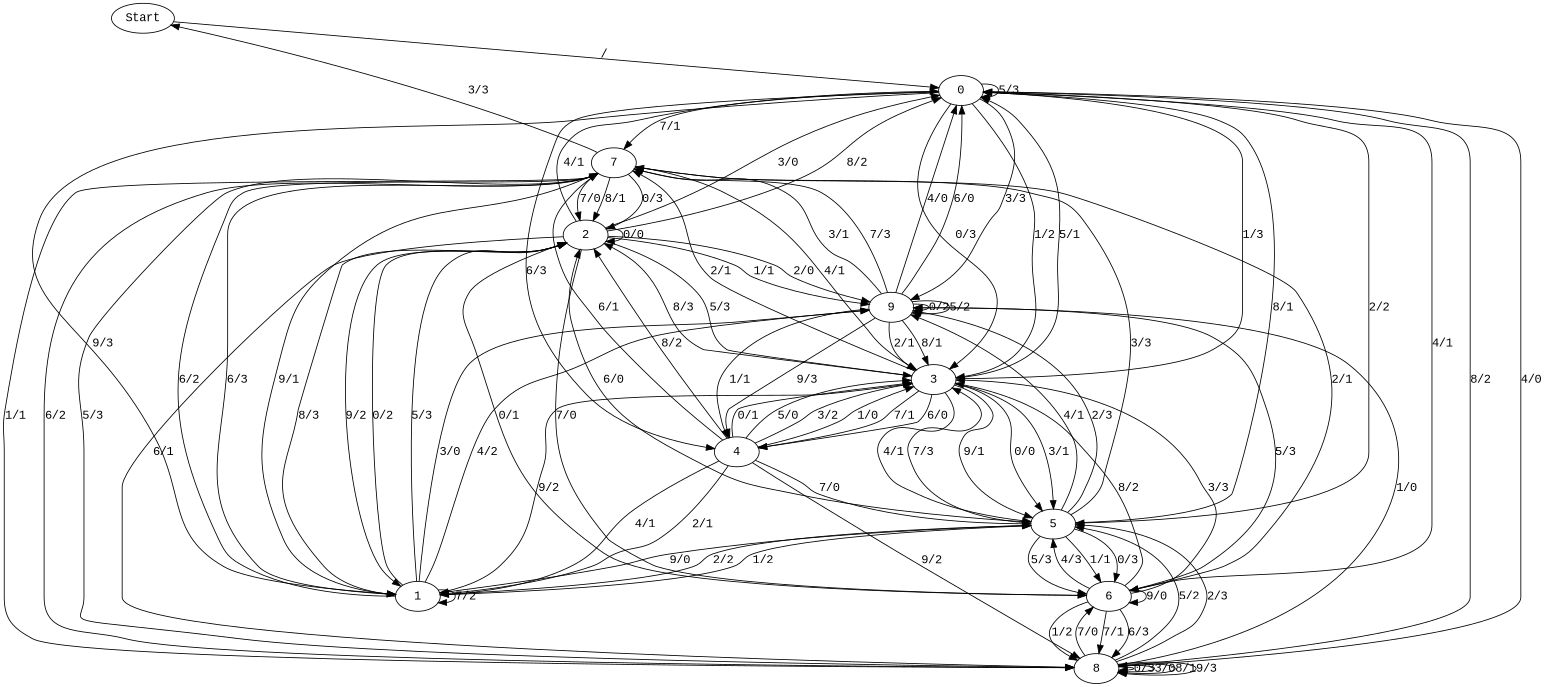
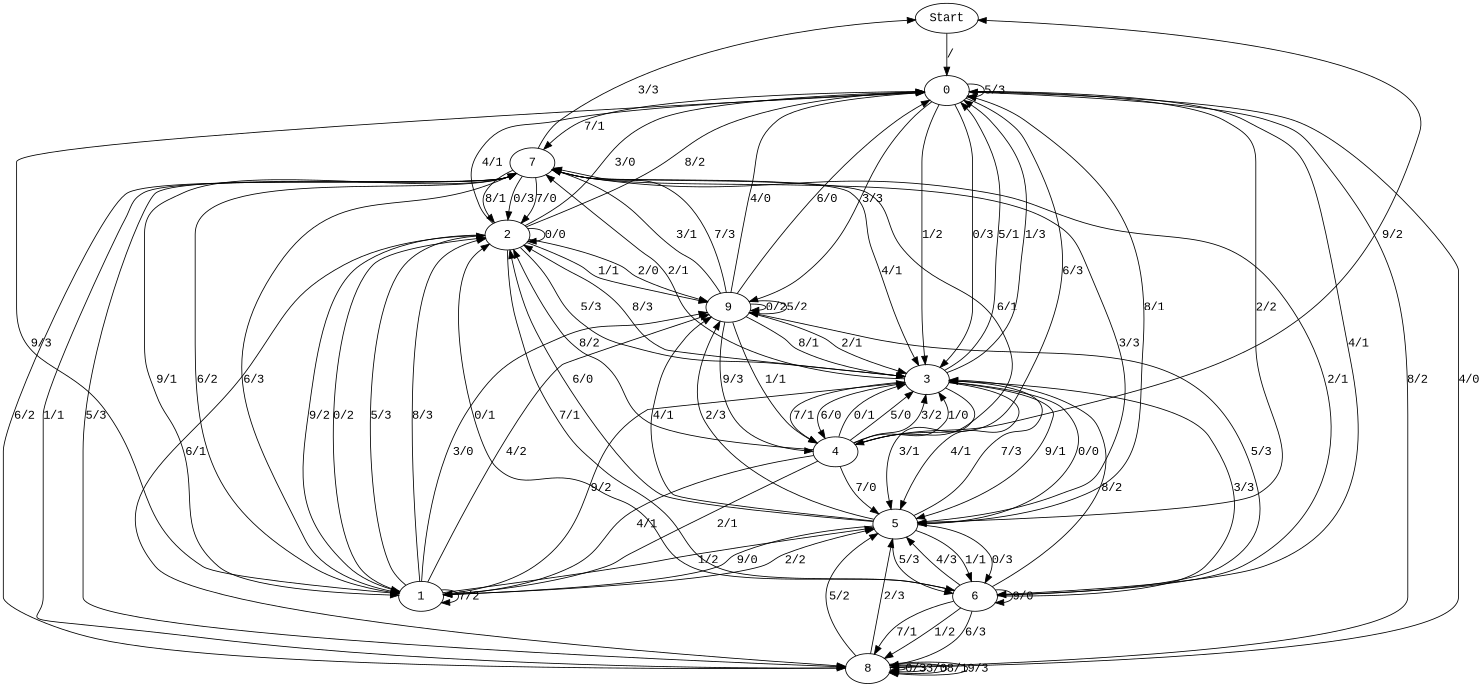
  digraph {
    fontname="Liberation Mono"
    node [fontname="Liberation Mono"]
    edge [fontname="Liberation Mono"]
    Start
    0
    7
    8
    1
    6
    4
    5
    3
    9
    2
    Start -> 0 [label="/"]
    0 -> 0 [label="5/3"]
    0 -> 7 [label="7/1"]
    0 -> 8 [label="8/2"]
    0 -> 1 [label="9/3"]
    0 -> 6 [label="4/1"]
    0 -> 4 [label="6/3"]
    0 -> 5 [label="2/2"]
    0 -> 3 [label="1/2"]
    0 -> 3 [label="0/3"]
    0 -> 9 [label="3/3"]
    7 -> Start [label="3/3"]
    7 -> 8 [label="5/3"]
    7 -> 8 [label="1/1"]
    7 -> 1 [label="6/3"]
    7 -> 1 [label="9/1"]
    7 -> 6 [label="2/1"]
    7 -> 3 [label="4/1"]
    7 -> 2 [label="0/3"]
    7 -> 2 [label="7/0"]
    7 -> 2 [label="8/1"]
    8 -> 0 [label="4/0"]
    8 -> 7 [label="6/2"]
    8 -> 8 [label="0/3"]
    8 -> 8 [label="3/0"]
    8 -> 8 [label="8/1"]
    8 -> 8 [label="9/3"]
-   8 -> 6 [label="7/0"]
    8 -> 5 [label="5/2"]
    8 -> 5 [label="2/3"]
-   8 -> 9 [label="1/0"]
    1 -> 7 [label="6/2"]
    1 -> 1 [label="7/2"]
    1 -> 5 [label="2/2"]
    1 -> 5 [label="1/2"]
    1 -> 3 [label="9/2"]
    1 -> 9 [label="3/0"]
    1 -> 9 [label="4/2"]
    1 -> 2 [label="0/2"]
    1 -> 2 [label="5/3"]
    1 -> 2 [label="8/3"]
    6 -> 8 [label="7/1"]
    6 -> 8 [label="1/2"]
    6 -> 8 [label="6/3"]
    6 -> 6 [label="9/0"]
    6 -> 5 [label="4/3"]
    6 -> 3 [label="3/3"]
    6 -> 3 [label="8/2"]
    6 -> 9 [label="5/3"]
    6 -> 2 [label="0/1"]
    4 -> 7 [label="6/1"]
-   4 -> 8 [label="9/2"]
+   4 -> Start [label="9/2"]
    4 -> 1 [label="2/1"]
    4 -> 1 [label="4/1"]
    4 -> 5 [label="7/0"]
    4 -> 3 [label="0/1"]
    4 -> 3 [label="5/0"]
    4 -> 3 [label="3/2"]
    4 -> 3 [label="1/0"]
    4 -> 2 [label="8/2"]
    5 -> 0 [label="8/1"]
    5 -> 7 [label="3/3"]
    5 -> 1 [label="9/0"]
    5 -> 6 [label="1/1"]
    5 -> 6 [label="0/3"]
    5 -> 6 [label="5/3"]
    5 -> 3 [label="7/3"]
    5 -> 9 [label="4/1"]
    5 -> 9 [label="2/3"]
    5 -> 2 [label="6/0"]
    3 -> 0 [label="5/1"]
    3 -> 0 [label="1/3"]
    3 -> 7 [label="2/1"]
    3 -> 4 [label="6/0"]
    3 -> 4 [label="7/1"]
    3 -> 5 [label="9/1"]
    3 -> 5 [label="0/0"]
    3 -> 5 [label="4/1"]
    3 -> 5 [label="3/1"]
    3 -> 2 [label="8/3"]
    9 -> 0 [label="4/0"]
    9 -> 0 [label="6/0"]
    9 -> 7 [label="7/3"]
    9 -> 7 [label="3/1"]
    9 -> 4 [label="9/3"]
    9 -> 4 [label="1/1"]
    9 -> 3 [label="2/1"]
    9 -> 3 [label="8/1"]
    9 -> 9 [label="0/2"]
    9 -> 9 [label="5/2"]
    2 -> 0 [label="4/1"]
    2 -> 0 [label="3/0"]
    2 -> 0 [label="8/2"]
    2 -> 8 [label="6/1"]
    2 -> 1 [label="9/2"]
-   2 -> 6 [label="7/0"]
+   2 -> 6 [label="7/1"]
    2 -> 3 [label="5/3"]
    2 -> 9 [label="1/1"]
    2 -> 9 [label="2/0"]
    2 -> 2 [label="0/0"]
  }
